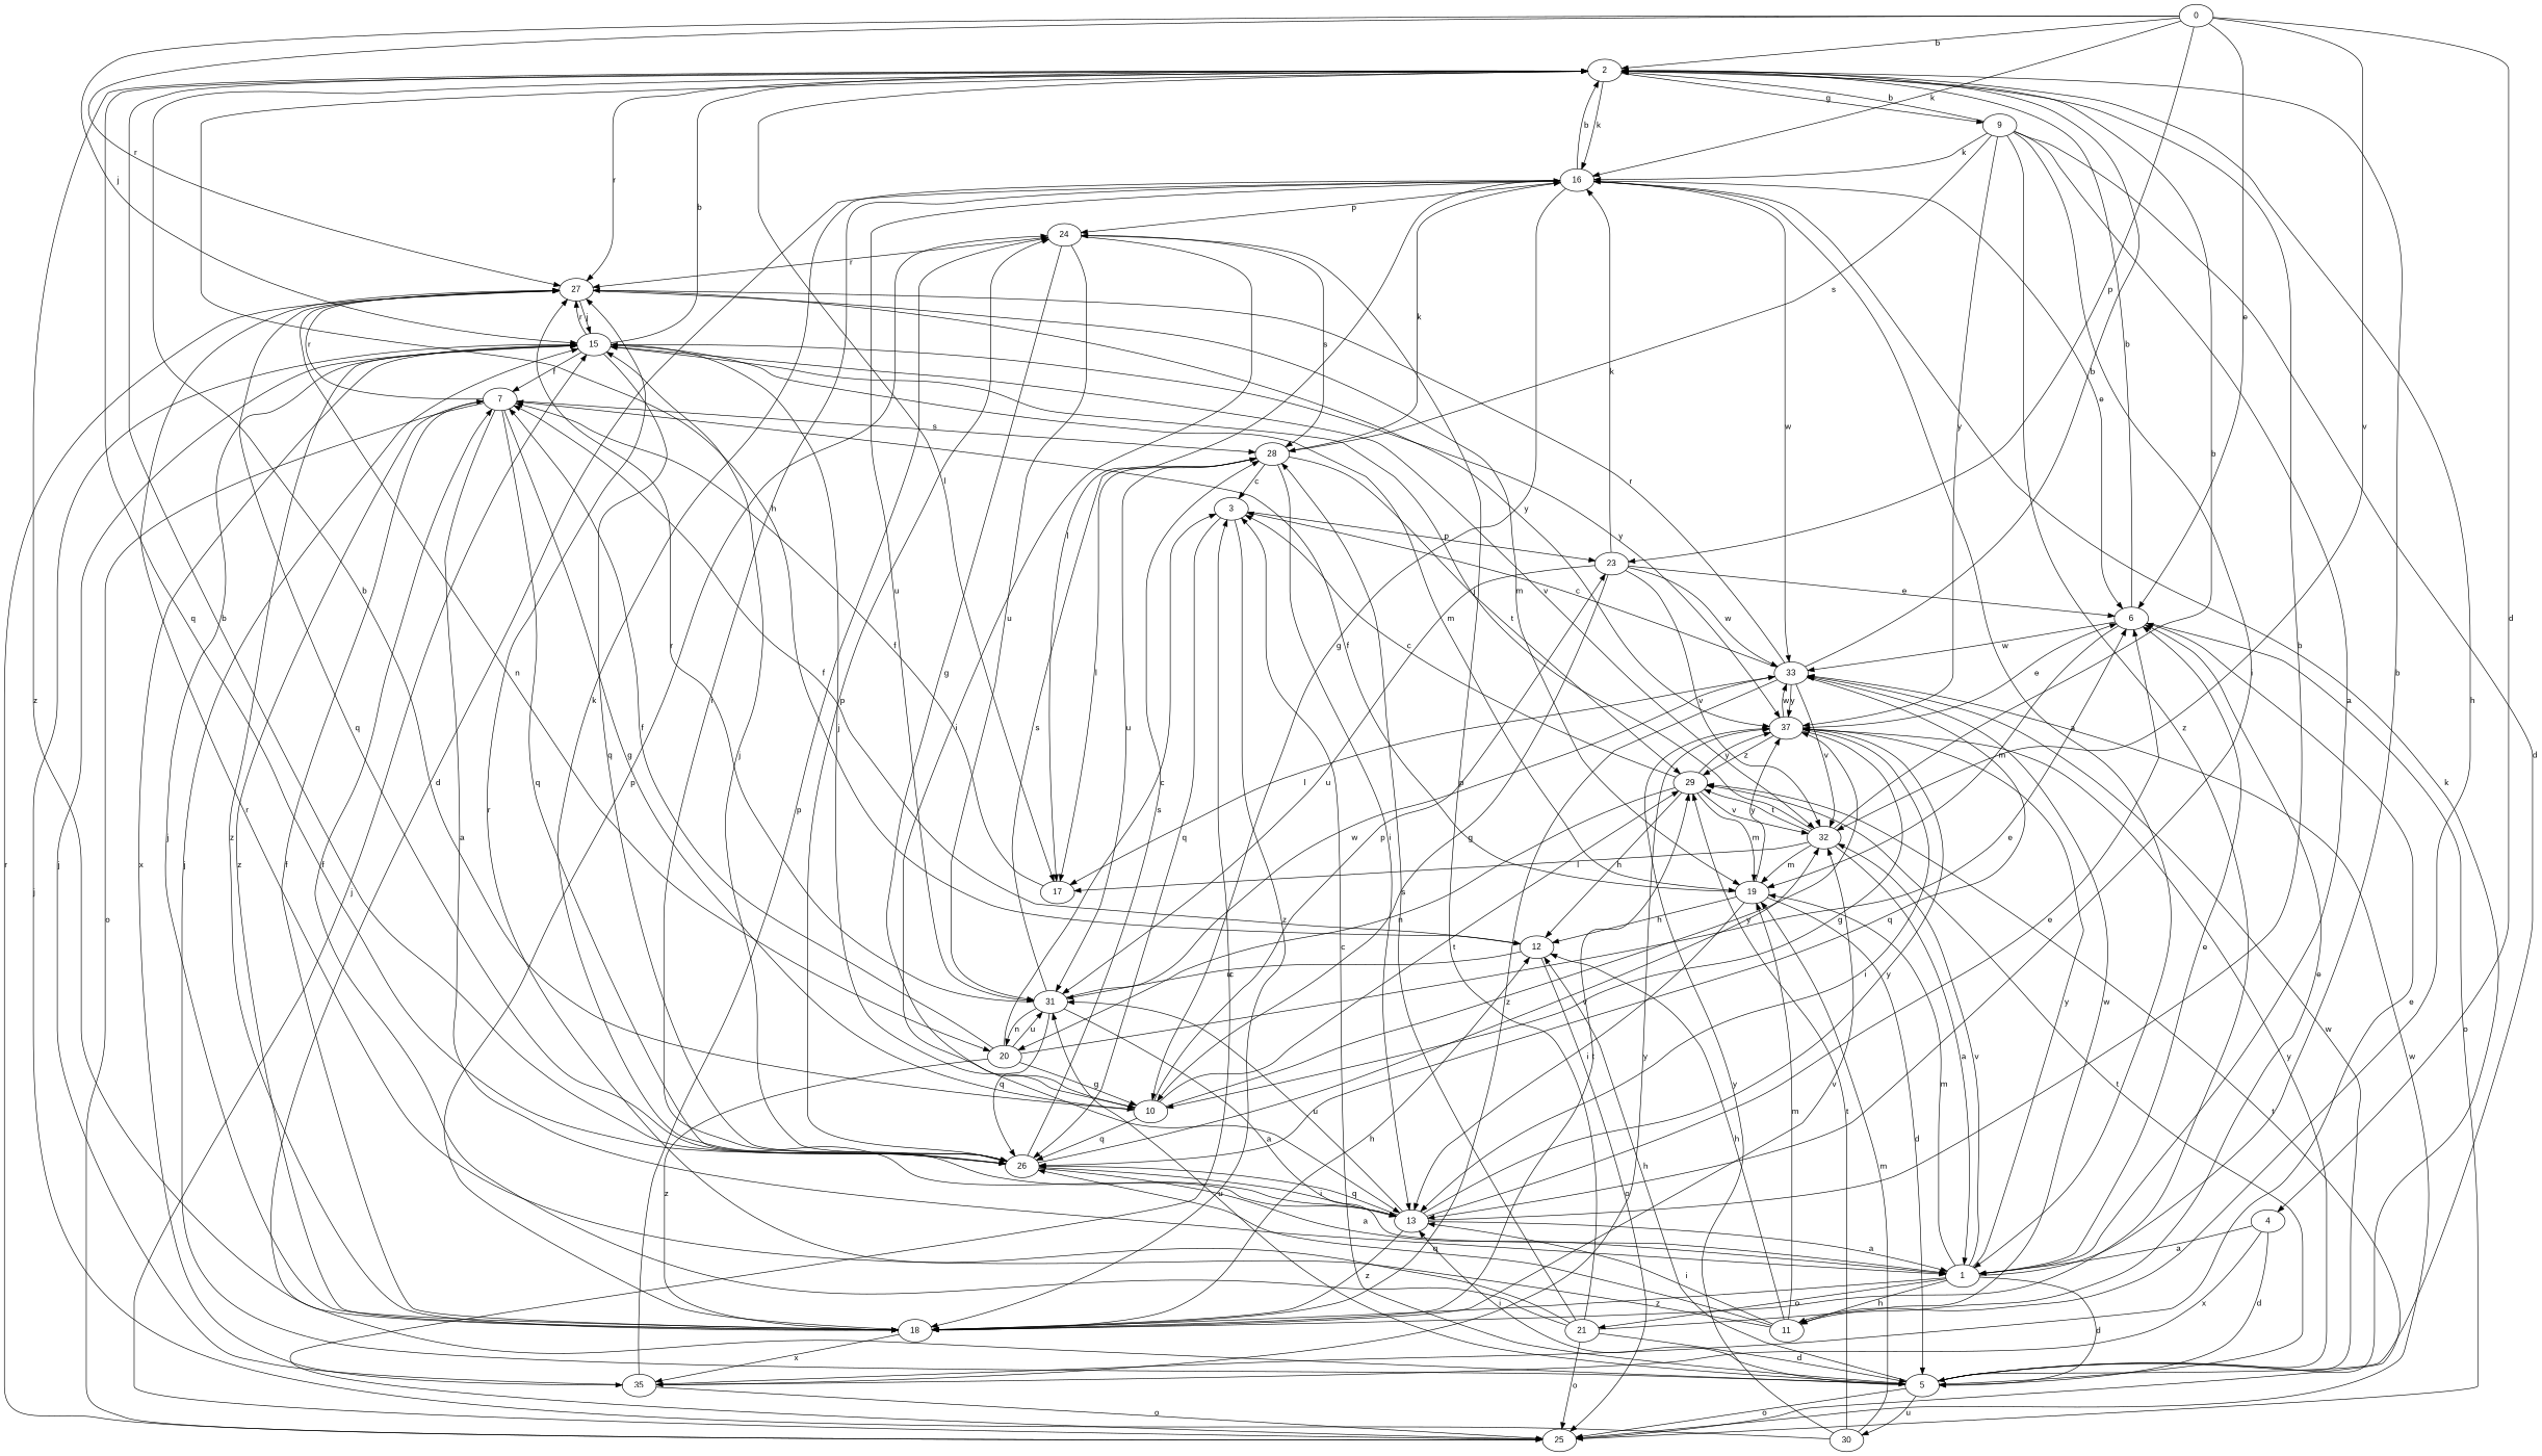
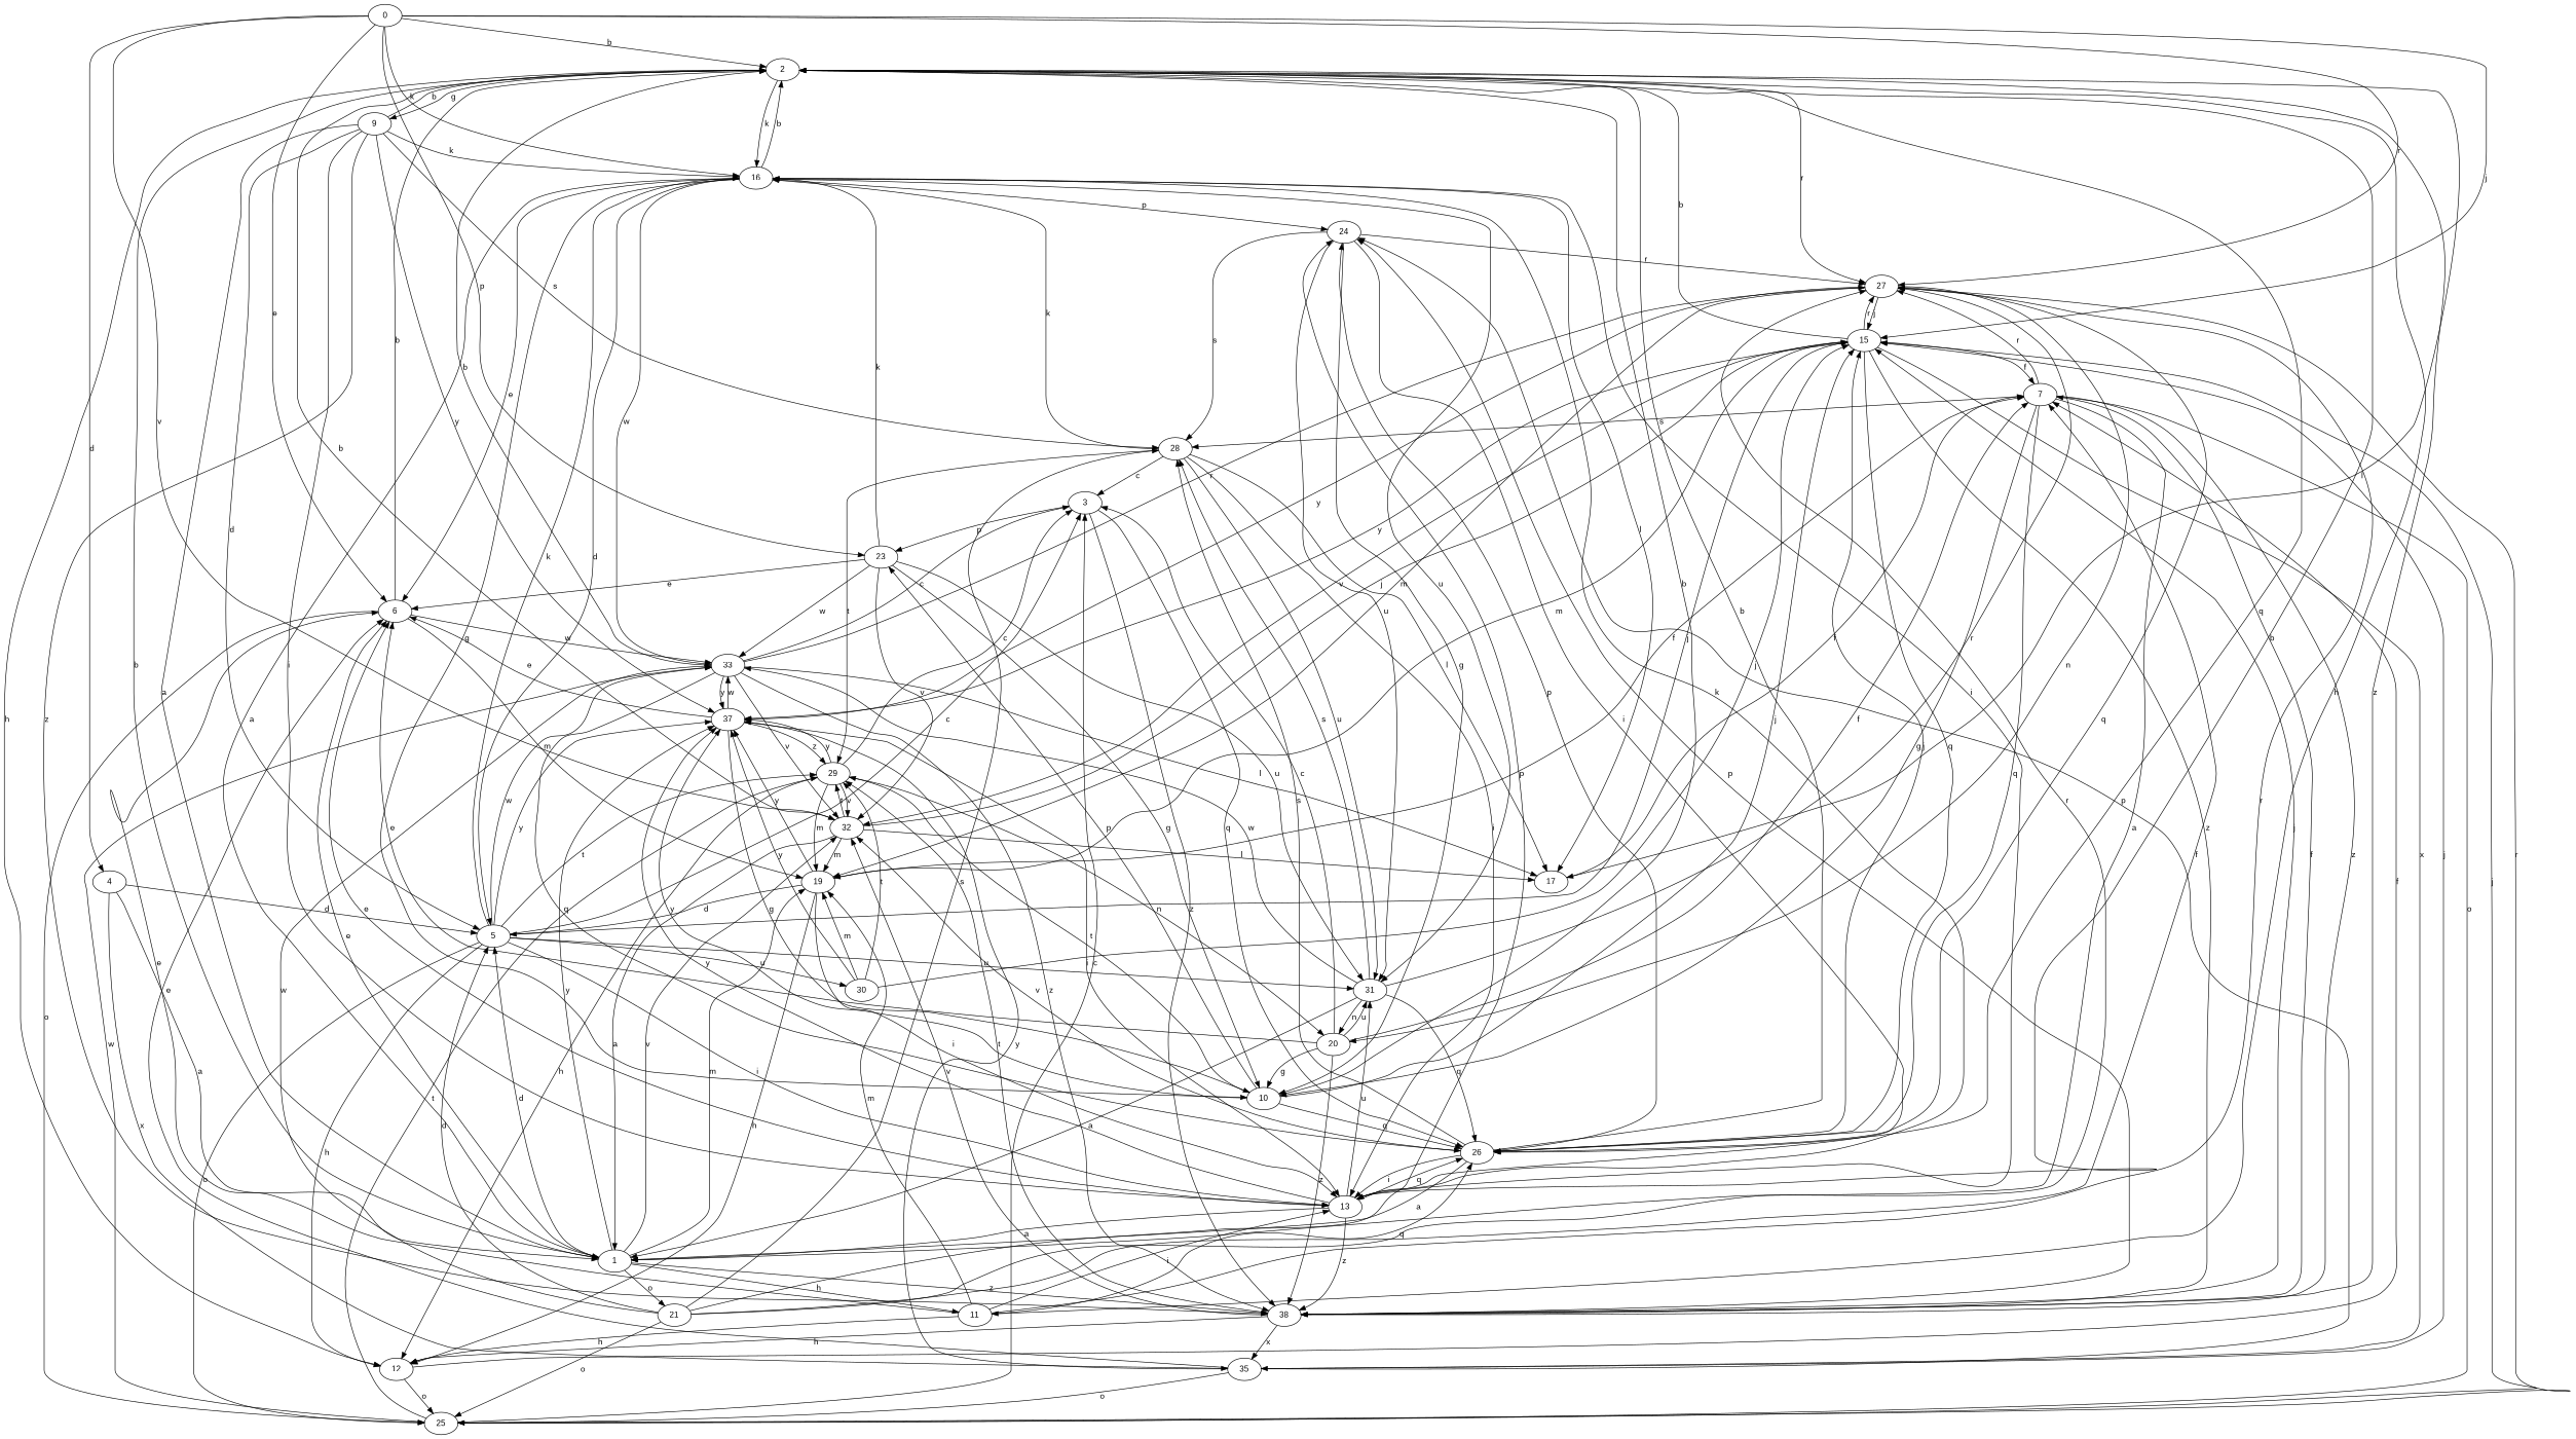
  strict digraph {
    fontname="Liberation Sans"
    node [fontname="Liberation Sans"]
    edge [fontname="Liberation Sans"]
    0
    2
    4
    6
    15
    16
    23
    27
    32
    11
-   38 [label=18]
+   38
    9
    12
    17
    26
    1
    5
    35
    19
    n20 [label=25]
    33
    37
    7
    13
    31
    10
    24
    20
    29
    21
    3
    30
    28
    0 -> 2 [label=b]
    0 -> 4 [label=d]
    0 -> 6 [label=e]
    0 -> 15 [label=j]
    0 -> 16 [label=k]
    0 -> 23 [label=p]
    0 -> 27 [label=r]
    0 -> 32 [label=v]
    2 -> 16 [label=k]
    2 -> 27 [label=r]
    2 -> 11 [label=h]
    2 -> 38 [label=z]
    2 -> 9 [label=g]
    2 -> 12 [label=h]
    2 -> 17 [label=l]
    2 -> 26 [label=q]
    4 -> 1 [label=a]
    4 -> 5 [label=d]
    4 -> 35 [label=x]
    6 -> 2 [label=b]
    6 -> 19 [label=m]
    6 -> n20 [label=o]
    6 -> 33 [label=w]
    15 -> 2 [label=b]
    15 -> 27 [label=r]
    15 -> 32 [label=v]
    15 -> 38 [label=z]
    15 -> 26 [label=q]
    15 -> 35 [label=x]
    15 -> 19 [label=m]
    15 -> 37 [label=y]
    15 -> 7 [label=f]
    16 -> 2 [label=b]
    16 -> 6 [label=e]
    16 -> 17 [label=l]
    16 -> 1 [label=a]
    16 -> 5 [label=d]
    16 -> 33 [label=w]
    16 -> 13 [label=i]
    16 -> 31 [label=u]
    16 -> 10 [label=g]
    16 -> 24 [label=p]
    23 -> 6 [label=e]
    23 -> 16 [label=k]
    23 -> 32 [label=v]
    23 -> 33 [label=w]
    23 -> 31 [label=u]
    23 -> 10 [label=g]
    27 -> 15 [label=j]
    27 -> 26 [label=q]
    27 -> 19 [label=m]
    27 -> 37 [label=y]
    27 -> 20 [label=n]
    32 -> 2 [label=b]
    32 -> 15 [label=j]
    32 -> 17 [label=l]
    32 -> 1 [label=a]
    32 -> 19 [label=m]
    32 -> 29 [label=t]
    11 -> 6 [label=e]
    11 -> 27 [label=r]
    11 -> 12 [label=h]
    11 -> 26 [label=q]
    11 -> 19 [label=m]
    11 -> 13 [label=i]
    38 -> 15 [label=j]
    38 -> 32 [label=v]
    38 -> 12 [label=h]
    38 -> 35 [label=x]
    38 -> 7 [label=f]
    38 -> 24 [label=p]
    38 -> 29 [label=t]
    9 -> 2 [label=b]
    9 -> 16 [label=k]
    9 -> 38 [label=z]
    9 -> 1 [label=a]
    9 -> 5 [label=d]
    9 -> 37 [label=y]
    9 -> 13 [label=i]
    9 -> 28 [label=s]
    12 -> n20 [label=o]
    12 -> 7 [label=f]
-   12 -> 31 [label=u]
    17 -> 7 [label=f]
    26 -> 2 [label=b]
    26 -> 15 [label=j]
    26 -> 32 [label=v]
    26 -> 1 [label=a]
    26 -> 13 [label=i]
    26 -> 24 [label=p]
    26 -> 28 [label=s]
    1 -> 2 [label=b]
    1 -> 6 [label=e]
    1 -> 32 [label=v]
    1 -> 11 [label=h]
    1 -> 38 [label=z]
    1 -> 5 [label=d]
    1 -> 19 [label=m]
    1 -> 37 [label=y]
    1 -> 21 [label=o]
    5 -> 15 [label=j]
    5 -> 16 [label=k]
    5 -> 12 [label=h]
    5 -> n20 [label=o]
    5 -> 33 [label=w]
    5 -> 37 [label=y]
    5 -> 13 [label=i]
    5 -> 31 [label=u]
    5 -> 29 [label=t]
    5 -> 3 [label=c]
    5 -> 30 [label=u]
    35 -> 6 [label=e]
    35 -> 15 [label=j]
    35 -> n20 [label=o]
    35 -> 37 [label=y]
    35 -> 24 [label=p]
    19 -> 12 [label=h]
    19 -> 5 [label=d]
    19 -> 37 [label=y]
    19 -> 7 [label=f]
    19 -> 13 [label=i]
    n20 -> 15 [label=j]
    n20 -> 27 [label=r]
    n20 -> 33 [label=w]
    n20 -> 29 [label=t]
    n20 -> 3 [label=c]
    33 -> 2 [label=b]
    33 -> 27 [label=r]
    33 -> 32 [label=v]
    33 -> 38 [label=z]
    33 -> 17 [label=l]
    33 -> 26 [label=q]
    33 -> 37 [label=y]
    33 -> 3 [label=c]
    37 -> 6 [label=e]
    37 -> 33 [label=w]
    37 -> 13 [label=i]
    37 -> 10 [label=g]
    37 -> 29 [label=z]
    7 -> 27 [label=r]
    7 -> 38 [label=z]
    7 -> 26 [label=q]
    7 -> 1 [label=a]
    7 -> n20 [label=o]
    7 -> 10 [label=g]
    7 -> 28 [label=s]
    13 -> 2 [label=b]
    13 -> 6 [label=e]
    13 -> 16 [label=k]
    13 -> 38 [label=z]
    13 -> 26 [label=q]
    13 -> 1 [label=a]
    13 -> 37 [label=y]
    13 -> 31 [label=u]
    31 -> 27 [label=r]
    31 -> 26 [label=q]
    31 -> 1 [label=a]
    31 -> 33 [label=w]
    31 -> 20 [label=n]
    31 -> 28 [label=s]
    10 -> 2 [label=b]
    10 -> 15 [label=j]
    10 -> 23 [label=p]
    10 -> 26 [label=q]
    10 -> 37 [label=y]
    10 -> 29 [label=t]
    24 -> 27 [label=r]
    24 -> 13 [label=i]
    24 -> 31 [label=u]
    24 -> 10 [label=g]
    24 -> 28 [label=s]
    20 -> 6 [label=e]
    20 -> 38 [label=z]
    20 -> 7 [label=f]
    20 -> 31 [label=u]
    20 -> 10 [label=g]
    20 -> 3 [label=c]
    29 -> 32 [label=v]
    29 -> 12 [label=h]
    29 -> 19 [label=m]
    29 -> 37 [label=y]
    29 -> 20 [label=n]
    29 -> 3 [label=c]
    21 -> 27 [label=r]
    21 -> 5 [label=d]
    21 -> n20 [label=o]
    21 -> 33 [label=w]
    21 -> 7 [label=f]
    21 -> 24 [label=p]
    21 -> 28 [label=s]
    3 -> 23 [label=p]
    3 -> 38 [label=z]
    3 -> 26 [label=q]
    30 -> 15 [label=j]
    30 -> 19 [label=m]
    30 -> 37 [label=y]
    30 -> 29 [label=t]
    28 -> 16 [label=k]
    28 -> 17 [label=l]
    28 -> 13 [label=i]
    28 -> 31 [label=u]
    28 -> 29 [label=t]
    28 -> 3 [label=c]
  }
